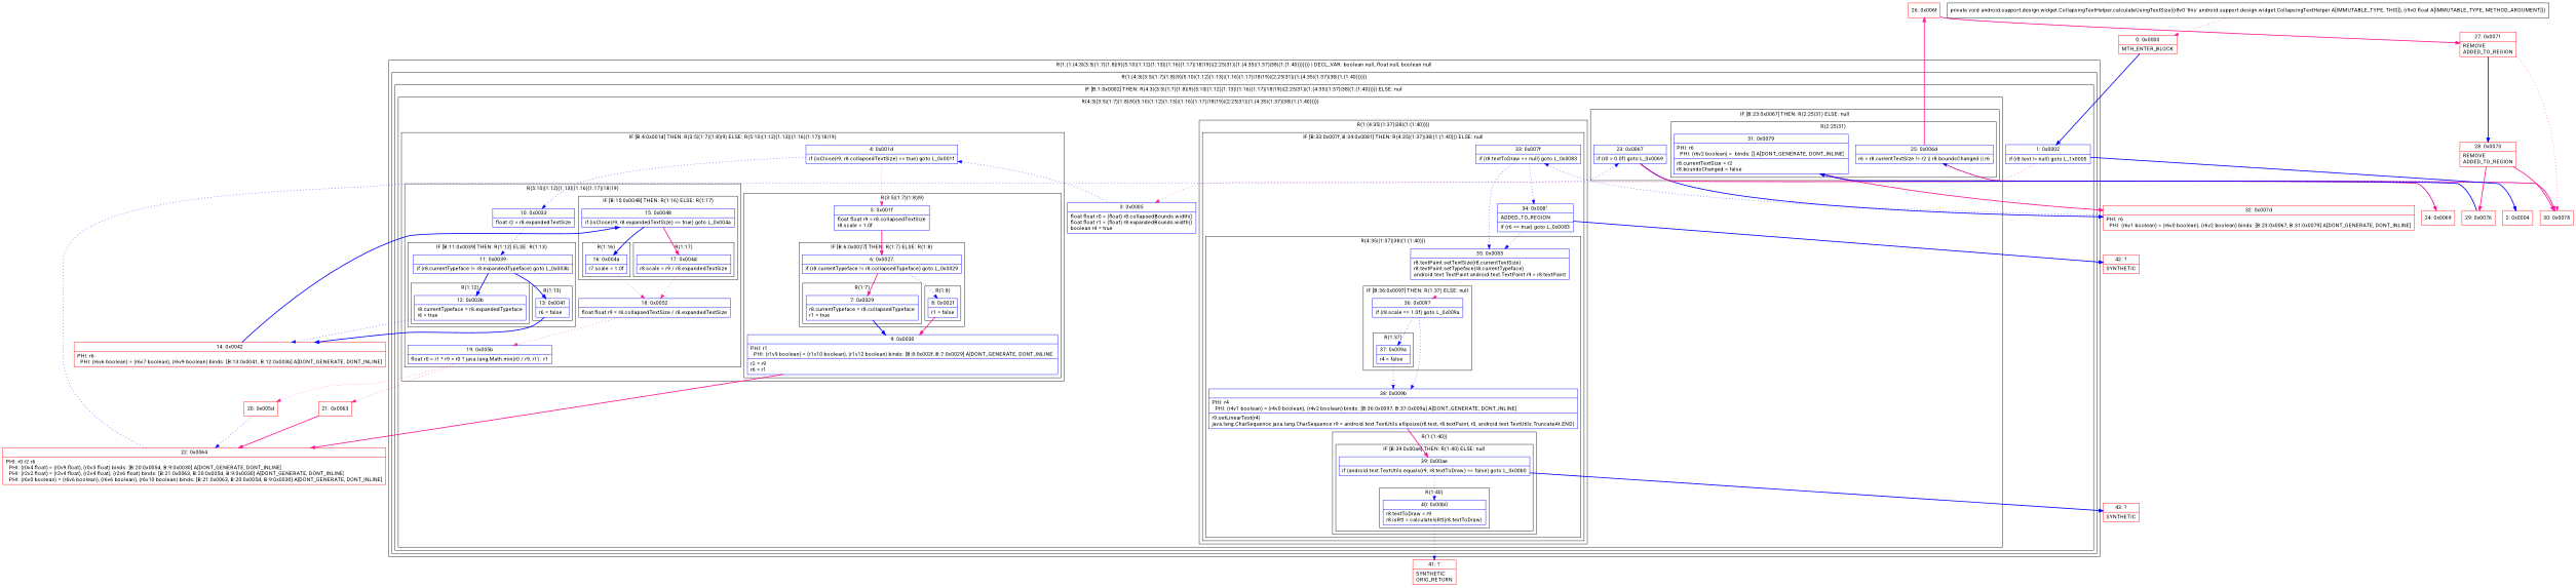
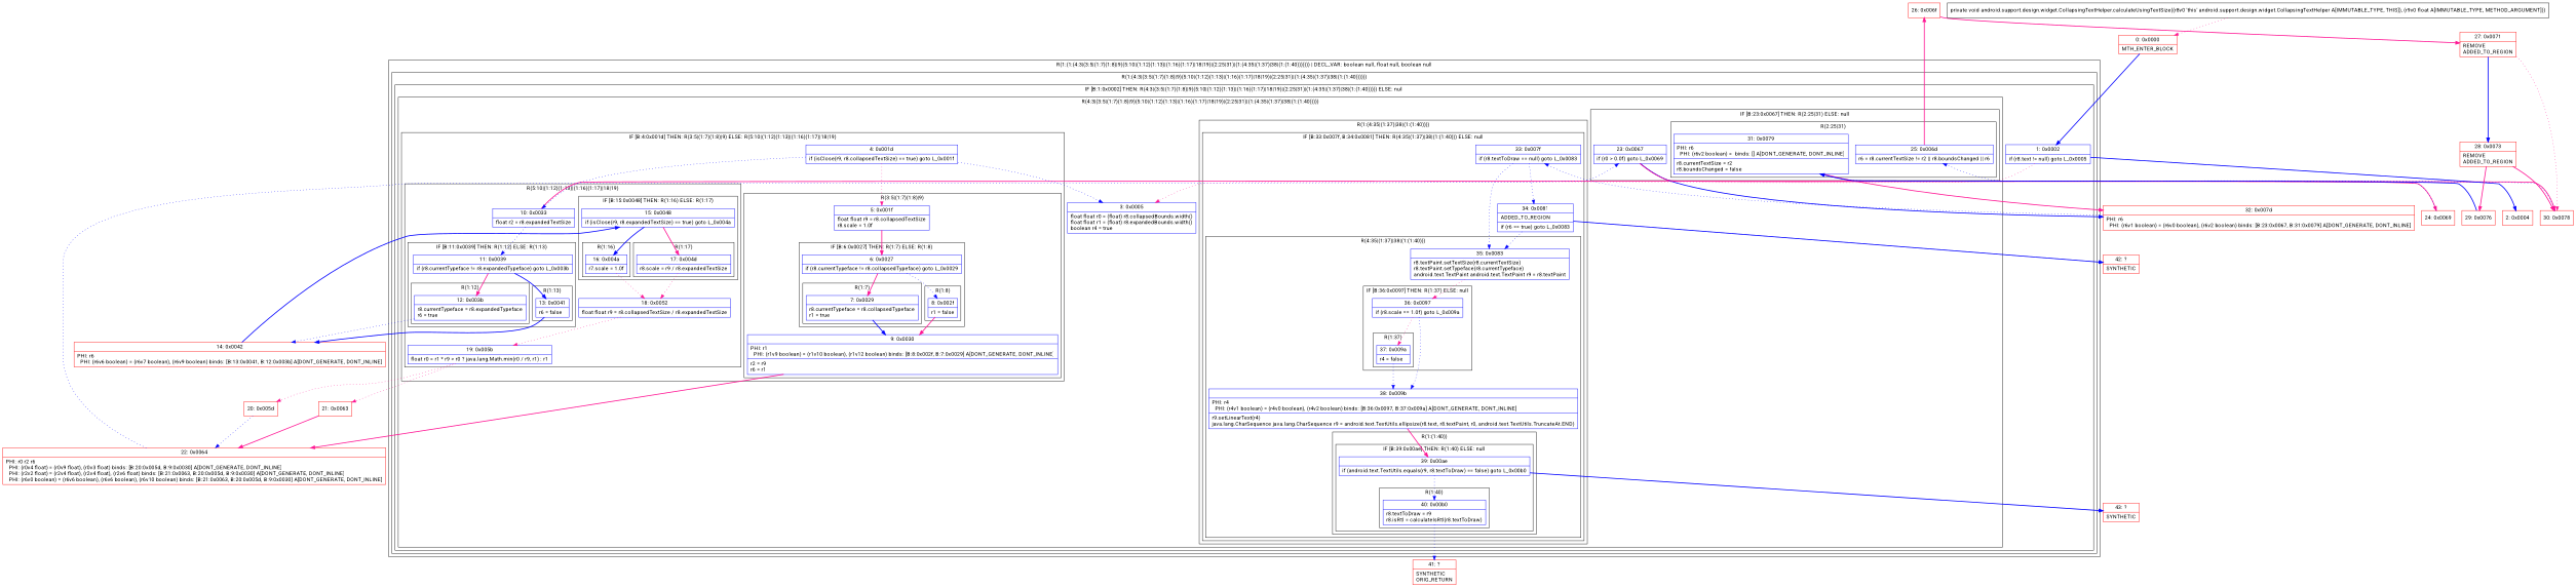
  digraph {
    fontname=Roboto
    node [color=blue fontname=Roboto shape=record]
    edge [color=blue fontname=Roboto style=dotted]
    n1 [label="{7\:\ 0x0029|r8.currentTypeface = r8.collapsedTypeface\lr1 = true\l}"]
    n2 [label="{8\:\ 0x002f|r1 = false\l}"]
    n3 [label="{6\:\ 0x0027|if (r8.currentTypeface != r8.collapsedTypeface) goto L_0x0029\l}"]
    n4 [label="{5\:\ 0x001f|float float r9 = r8.collapsedTextSize\lr8.scale = 1.0f\l}"]
    n5 [label="{9\:\ 0x0030|PHI: r1 \l  PHI: (r1v9 boolean) = (r1v10 boolean), (r1v12 boolean) binds: [B:8:0x002f, B:7:0x0029] A[DONT_GENERATE, DONT_INLINE]\l|r2 = r9\lr6 = r1\l}"]
    n6 [label="{12\:\ 0x003b|r8.currentTypeface = r8.expandedTypeface\lr6 = true\l}"]
    n7 [label="{13\:\ 0x0041|r6 = false\l}"]
    n8 [label="{11\:\ 0x0039|if (r8.currentTypeface != r8.expandedTypeface) goto L_0x003b\l}"]
    n9 [label="{16\:\ 0x004a|r7.scale = 1.0f\l}"]
    n10 [label="{17\:\ 0x004d|r8.scale = r9 \/ r8.expandedTextSize\l}"]
    n11 [label="{15\:\ 0x0048|if (isClose(r9, r8.expandedTextSize) == true) goto L_0x004a\l}"]
    n12 [label="{10\:\ 0x0033|float r2 = r8.expandedTextSize\l}"]
    n13 [label="{18\:\ 0x0052|float float r9 = r8.collapsedTextSize \/ r8.expandedTextSize\l}"]
    n14 [label="{19\:\ 0x005b|float r0 = r1 * r9 \> r0 ? java.lang.Math.min(r0 \/ r9, r1) : r1\l}"]
    n15 [label="{4\:\ 0x001d|if (isClose(r9, r8.collapsedTextSize) == true) goto L_0x001f\l}"]
    n16 [label="{25\:\ 0x006d|r6 = r8.currentTextSize != r2 \|\| r8.boundsChanged \|\| r6\l}"]
    n17 [label="{31\:\ 0x0079|PHI: r6 \l  PHI: (r6v2 boolean) =  binds: [] A[DONT_GENERATE, DONT_INLINE]\l|r8.currentTextSize = r2\lr8.boundsChanged = false\l}"]
    n18 [label="{23\:\ 0x0067|if (r0 \> 0.0f) goto L_0x0069\l}"]
    n19 [label="{37\:\ 0x009a|r4 = false\l}"]
    n20 [label="{36\:\ 0x0097|if (r8.scale == 1.0f) goto L_0x009a\l}"]
    n21 [label="{40\:\ 0x00b0|r8.textToDraw = r9\lr8.isRtl = calculateIsRtl(r8.textToDraw)\l}"]
    n22 [label="{39\:\ 0x00ae|if (android.text.TextUtils.equals(r9, r8.textToDraw) == false) goto L_0x00b0\l}"]
    n23 [label="{35\:\ 0x0083|r8.textPaint.setTextSize(r8.currentTextSize)\lr8.textPaint.setTypeface(r8.currentTypeface)\landroid.text.TextPaint android.text.TextPaint r9 = r8.textPaint\l}"]
    n24 [label="{38\:\ 0x009b|PHI: r4 \l  PHI: (r4v1 boolean) = (r4v0 boolean), (r4v2 boolean) binds: [B:36:0x0097, B:37:0x009a] A[DONT_GENERATE, DONT_INLINE]\l|r9.setLinearText(r4)\ljava.lang.CharSequence java.lang.CharSequence r9 = android.text.TextUtils.ellipsize(r8.text, r8.textPaint, r0, android.text.TextUtils.TruncateAt.END)\l}"]
    n25 [label="{33\:\ 0x007f|if (r8.textToDraw == null) goto L_0x0083\l}"]
    n26 [label="{34\:\ 0x0081|ADDED_TO_REGION\l|if (r6 == true) goto L_0x0083\l}"]
    n27 [label="{3\:\ 0x0005|float float r0 = (float) r8.collapsedBounds.width()\lfloat float r1 = (float) r8.expandedBounds.width()\lboolean r4 = true\l}"]
-   n28 [label="{1\:\ 0x0002|if (r8.text != null) goto L_1x0005\l}"]
+   n28 [label="{1\:\ 0x0002|if (r8.text != null) goto L_0x0005\l}"]
    n29 [color=red label="{22\:\ 0x0064|PHI: r0 r2 r6 \l  PHI: (r0v4 float) = (r0v9 float), (r0v3 float) binds: [B:20:0x005d, B:9:0x0030] A[DONT_GENERATE, DONT_INLINE]\l  PHI: (r2v2 float) = (r2v4 float), (r2v4 float), (r2v6 float) binds: [B:21:0x0063, B:20:0x005d, B:9:0x0030] A[DONT_GENERATE, DONT_INLINE]\l  PHI: (r6v0 boolean) = (r6v6 boolean), (r6v6 boolean), (r6v10 boolean) binds: [B:21:0x0063, B:20:0x005d, B:9:0x0030] A[DONT_GENERATE, DONT_INLINE]\l}"]
    n30 [color=red label="{14\:\ 0x0042|PHI: r6 \l  PHI: (r6v6 boolean) = (r6v7 boolean), (r6v9 boolean) binds: [B:13:0x0041, B:12:0x003b] A[DONT_GENERATE, DONT_INLINE]\l}"]
    n31 [color=red label="{20\:\ 0x005d}"]
    n32 [color=red label="{21\:\ 0x0063}"]
    n33 [color=red label="{26\:\ 0x006f}"]
    n34 [color=red label="{30\:\ 0x0078}"]
    n35 [color=red label="{32\:\ 0x007d|PHI: r6 \l  PHI: (r6v1 boolean) = (r6v0 boolean), (r6v2 boolean) binds: [B:23:0x0067, B:31:0x0079] A[DONT_GENERATE, DONT_INLINE]\l}"]
    n36 [color=red label="{24\:\ 0x0069}"]
    n37 [color=red label="{41\:\ ?|SYNTHETIC\lORIG_RETURN\l}"]
    n38 [color=red label="{43\:\ ?|SYNTHETIC\l}"]
    n39 [color=red label="{42\:\ ?|SYNTHETIC\l}"]
    n40 [color=red label="{2\:\ 0x0004}"]
    n41 [color=red label="{27\:\ 0x0071|REMOVE\lADDED_TO_REGION\l}"]
    n42 [color=red label="{0\:\ 0x0000|MTH_ENTER_BLOCK\l}"]
    n43 [color=red label="{28\:\ 0x0073|REMOVE\lADDED_TO_REGION\l}"]
    n44 [color=red label="{29\:\ 0x0076}"]
    n45 [label="{private void android.support.design.widget.CollapsingTextHelper.calculateUsingTextSize((r8v0 'this' android.support.design.widget.CollapsingTextHelper A[IMMUTABLE_TYPE, THIS]), (r9v0 float A[IMMUTABLE_TYPE, METHOD_ARGUMENT])) }" color=""]
    subgraph cluster_1 {
      label="R(1:(1:(4:3|(3:5|(1:7)(1:8)|9)(5:10|(1:12)(1:13)|(1:16)(1:17)|18|19)|(2:25|31)|(1:(4:35|(1:37)|38|(1:(1:40))))))) | DECL_VAR: boolean null, float null, boolean null\l"
      subgraph cluster_2 {
        label="R(1:(4:3|(3:5|(1:7)(1:8)|9)(5:10|(1:12)(1:13)|(1:16)(1:17)|18|19)|(2:25|31)|(1:(4:35|(1:37)|38|(1:(1:40))))))"
        subgraph cluster_3 {
          label="IF [B:1:0x0002] THEN: R(4:3|(3:5|(1:7)(1:8)|9)(5:10|(1:12)(1:13)|(1:16)(1:17)|18|19)|(2:25|31)|(1:(4:35|(1:37)|38|(1:(1:40))))) ELSE: null"
          n28
          subgraph cluster_4 {
            label="R(4:3|(3:5|(1:7)(1:8)|9)(5:10|(1:12)(1:13)|(1:16)(1:17)|18|19)|(2:25|31)|(1:(4:35|(1:37)|38|(1:(1:40)))))"
            n27
            subgraph cluster_5 {
              label="IF [B:4:0x001d] THEN: R(3:5|(1:7)(1:8)|9) ELSE: R(5:10|(1:12)(1:13)|(1:16)(1:17)|18|19)"
              n15
              subgraph cluster_6 {
                label="R(3:5|(1:7)(1:8)|9)"
                n4
                n5
                subgraph cluster_7 {
                  label="IF [B:6:0x0027] THEN: R(1:7) ELSE: R(1:8)"
                  n3
                  subgraph cluster_8 {
                    label="R(1:7)"
                    n1
                  }
                  subgraph cluster_9 {
                    label="R(1:8)"
                    n2
                  }
                }
              }
              subgraph cluster_10 {
                label="R(5:10|(1:12)(1:13)|(1:16)(1:17)|18|19)"
                n12
                n13
                n14
                subgraph cluster_11 {
                  label="IF [B:11:0x0039] THEN: R(1:12) ELSE: R(1:13)"
                  n8
                  subgraph cluster_12 {
                    label="R(1:12)"
                    n6
                  }
                  subgraph cluster_13 {
                    label="R(1:13)"
                    n7
                  }
                }
                subgraph cluster_14 {
                  label="IF [B:15:0x0048] THEN: R(1:16) ELSE: R(1:17)"
                  n11
                  subgraph cluster_15 {
                    label="R(1:16)"
                    n9
                  }
                  subgraph cluster_16 {
                    label="R(1:17)"
                    n10
                  }
                }
              }
            }
            subgraph cluster_17 {
              label="IF [B:23:0x0067] THEN: R(2:25|31) ELSE: null"
              n18
              subgraph cluster_18 {
                label="R(2:25|31)"
                n16
                n17
              }
            }
            subgraph cluster_19 {
              label="R(1:(4:35|(1:37)|38|(1:(1:40))))"
              subgraph cluster_20 {
                label="IF [B:33:0x007f, B:34:0x0081] THEN: R(4:35|(1:37)|38|(1:(1:40))) ELSE: null"
                n25
                n26
                subgraph cluster_21 {
                  label="R(4:35|(1:37)|38|(1:(1:40)))"
                  n23
                  n24
                  subgraph cluster_22 {
                    label="IF [B:36:0x0097] THEN: R(1:37) ELSE: null"
                    n20
                    subgraph cluster_23 {
                      label="R(1:37)"
                      n19
                    }
                  }
                  subgraph cluster_24 {
                    label="R(1:(1:40))"
                    subgraph cluster_25 {
                      label="IF [B:39:0x00ae] THEN: R(1:40) ELSE: null"
                      n22
                      subgraph cluster_26 {
                        label="R(1:40)"
                        n21
                      }
                    }
                  }
                }
              }
            }
          }
        }
      }
    }
    n1 -> n5 [style=bold]
    n2 -> n5 [color=deeppink style=bold]
    n3 -> n1 [color=deeppink style=bold]
    n3 -> n2
    n4 -> n3 [color=deeppink style=bold]
    n5 -> n29 [color=deeppink style=bold]
    n6 -> n30
    n7 -> n30 [style=bold]
-   n8 -> n6 [style=bold]
+   n8 -> n6 [color=deeppink style=bold]
    n8 -> n7 [style=bold]
    n9 -> n13 [color=deeppink]
    n10 -> n13 [color=deeppink]
    n11 -> n9 [style=bold]
    n11 -> n10 [color=deeppink style=bold]
    n12 -> n8
    n13 -> n14 [color=deeppink]
    n14 -> n31 [color=deeppink]
    n14 -> n32 [color=deeppink]
    n15 -> n4 [color=deeppink]
    n15 -> n12
    n16 -> n33 [color=deeppink style=bold]
-   n16 -> n34 [color=deeppink style=bold]
+   n12 -> n34 [color=deeppink style=bold]
    n17 -> n35 [color=deeppink style=bold]
    n18 -> n35 [style=bold]
    n18 -> n36 [color=deeppink style=bold]
    n19 -> n24
-   n20 -> n19
+   n20 -> n19 [color=deeppink]
    n20 -> n24
    n21 -> n37
    n22 -> n21
    n22 -> n38 [style=bold]
    n23 -> n20 [color=deeppink]
    n24 -> n22 [color=deeppink style=bold]
    n25 -> n23
    n25 -> n26
    n26 -> n23
    n26 -> n39 [style=bold]
-   n27 -> n15
+   n15 -> n27
    n28 -> n27 [color=deeppink]
    n28 -> n40 [style=bold]
    n29 -> n18
    n30 -> n11 [style=bold]
    n31 -> n29
    n32 -> n29 [color=deeppink style=bold]
    n33 -> n41 [color=deeppink style=bold]
    n34 -> n17
    n35 -> n25
    n36 -> n16
    n41 -> n34 [color=deeppink]
    n41 -> n43 [style=bold]
    n42 -> n28 [style=bold]
    n43 -> n34 [color=deeppink style=bold]
    n43 -> n44 [color=deeppink style=bold]
    n44 -> n17 [style=bold]
    n45 -> n42 [color=deeppink]
  }
